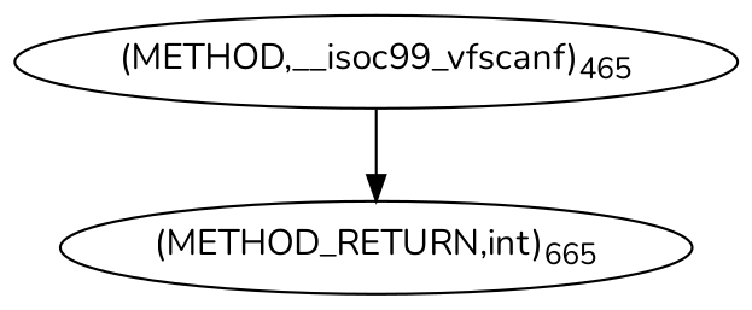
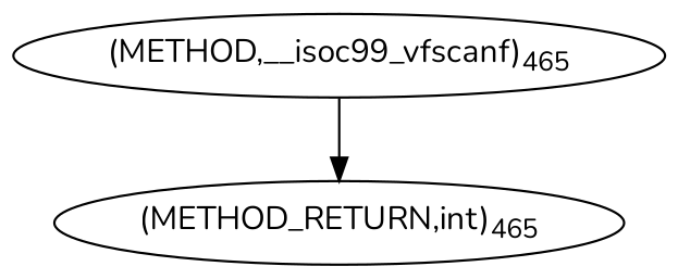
  digraph {
    fontname=Nunito
    node [fontname=Nunito]
    n1 [label=<(METHOD,__isoc99_vfscanf)<SUB>465</SUB>>]
-   n2 [label=<(METHOD_RETURN,int)<SUB>665</SUB>>]
+   n2 [label=<(METHOD_RETURN,int)<SUB>465</SUB>>]
    n1 -> n2 [fontname=Nunito]
  }
